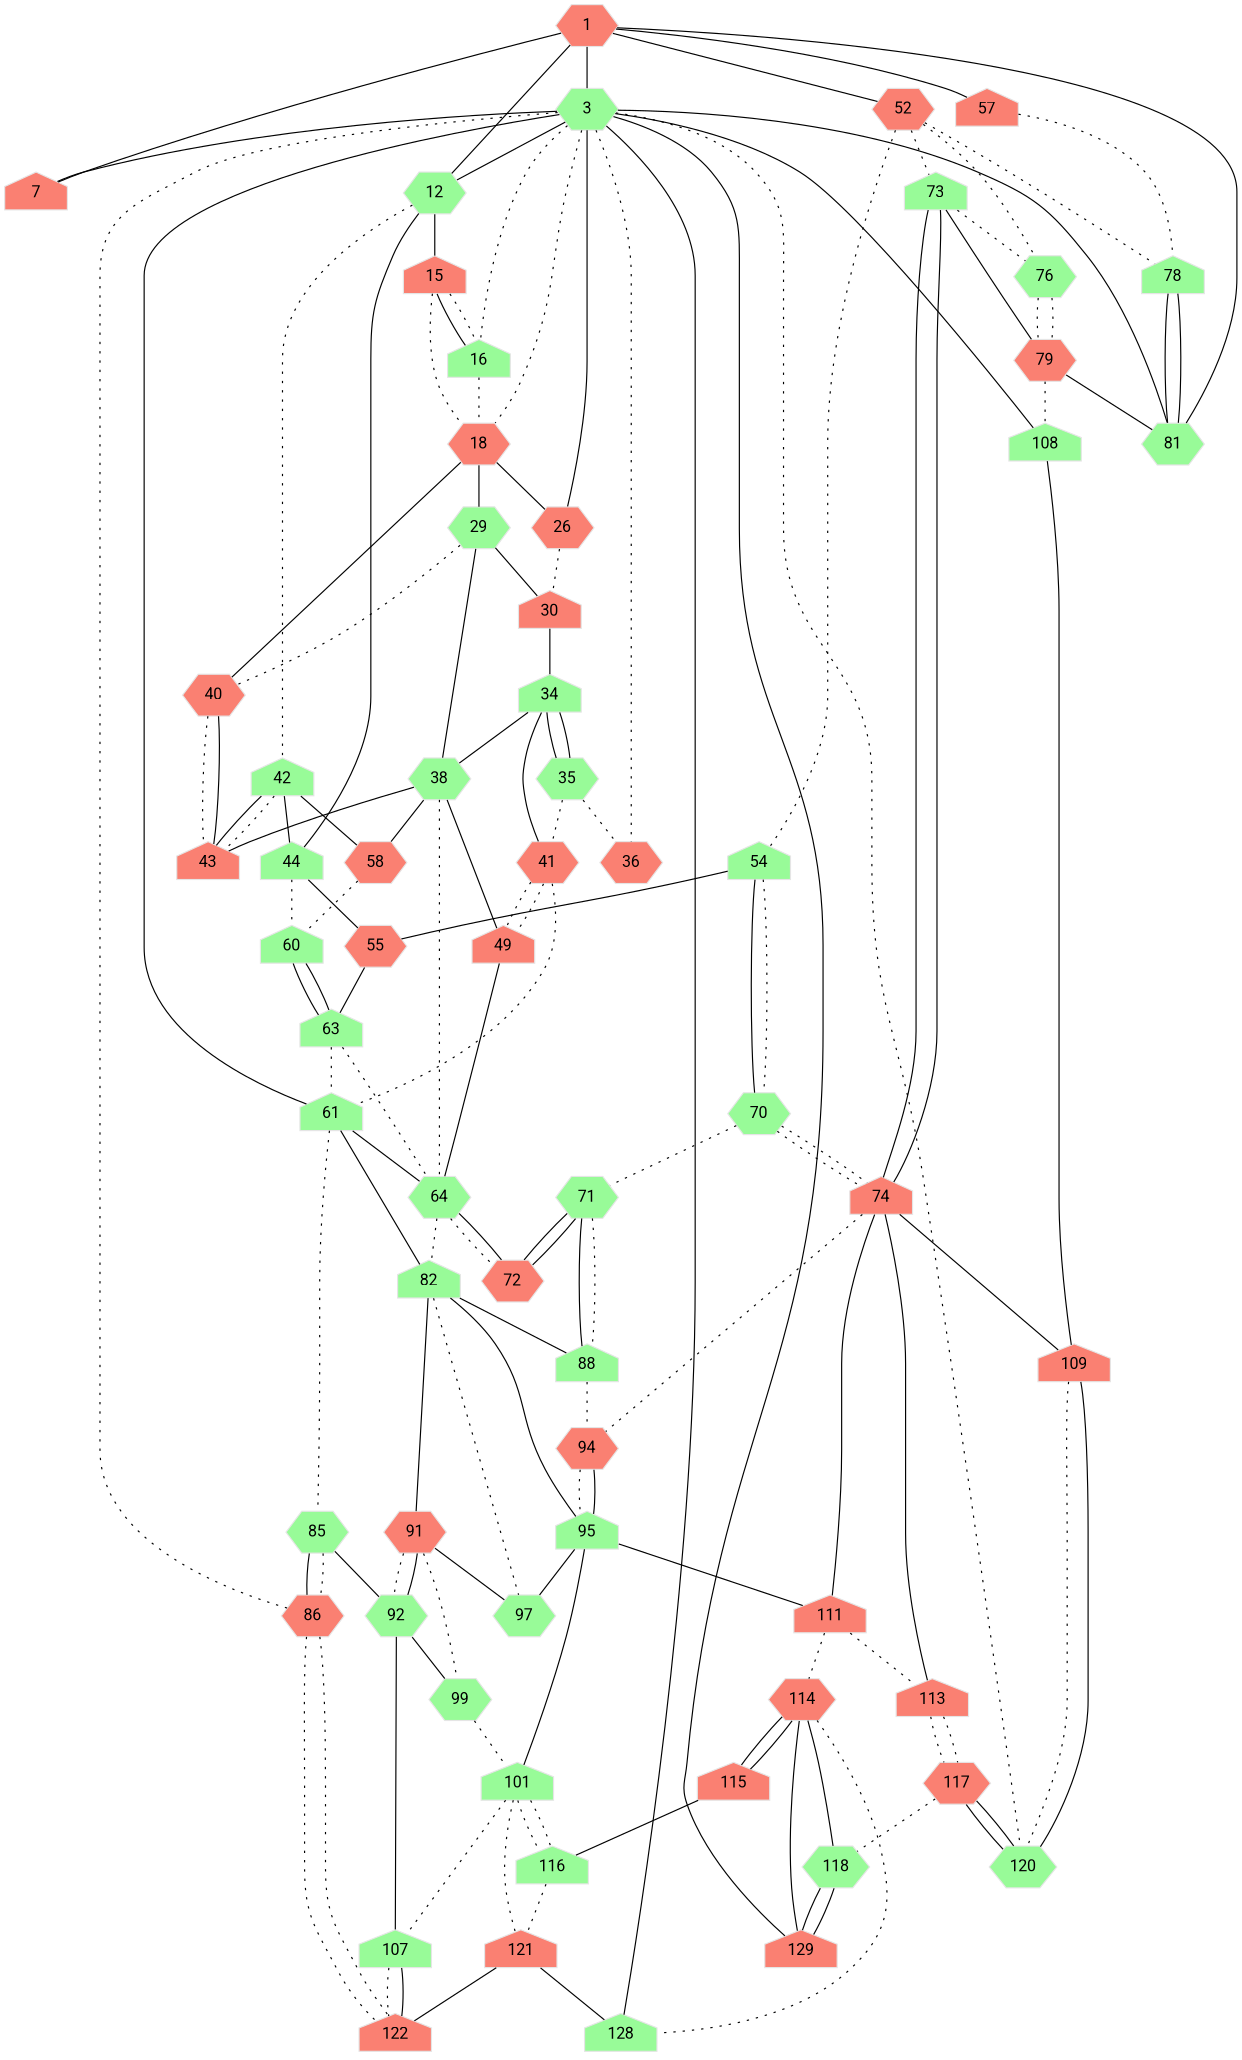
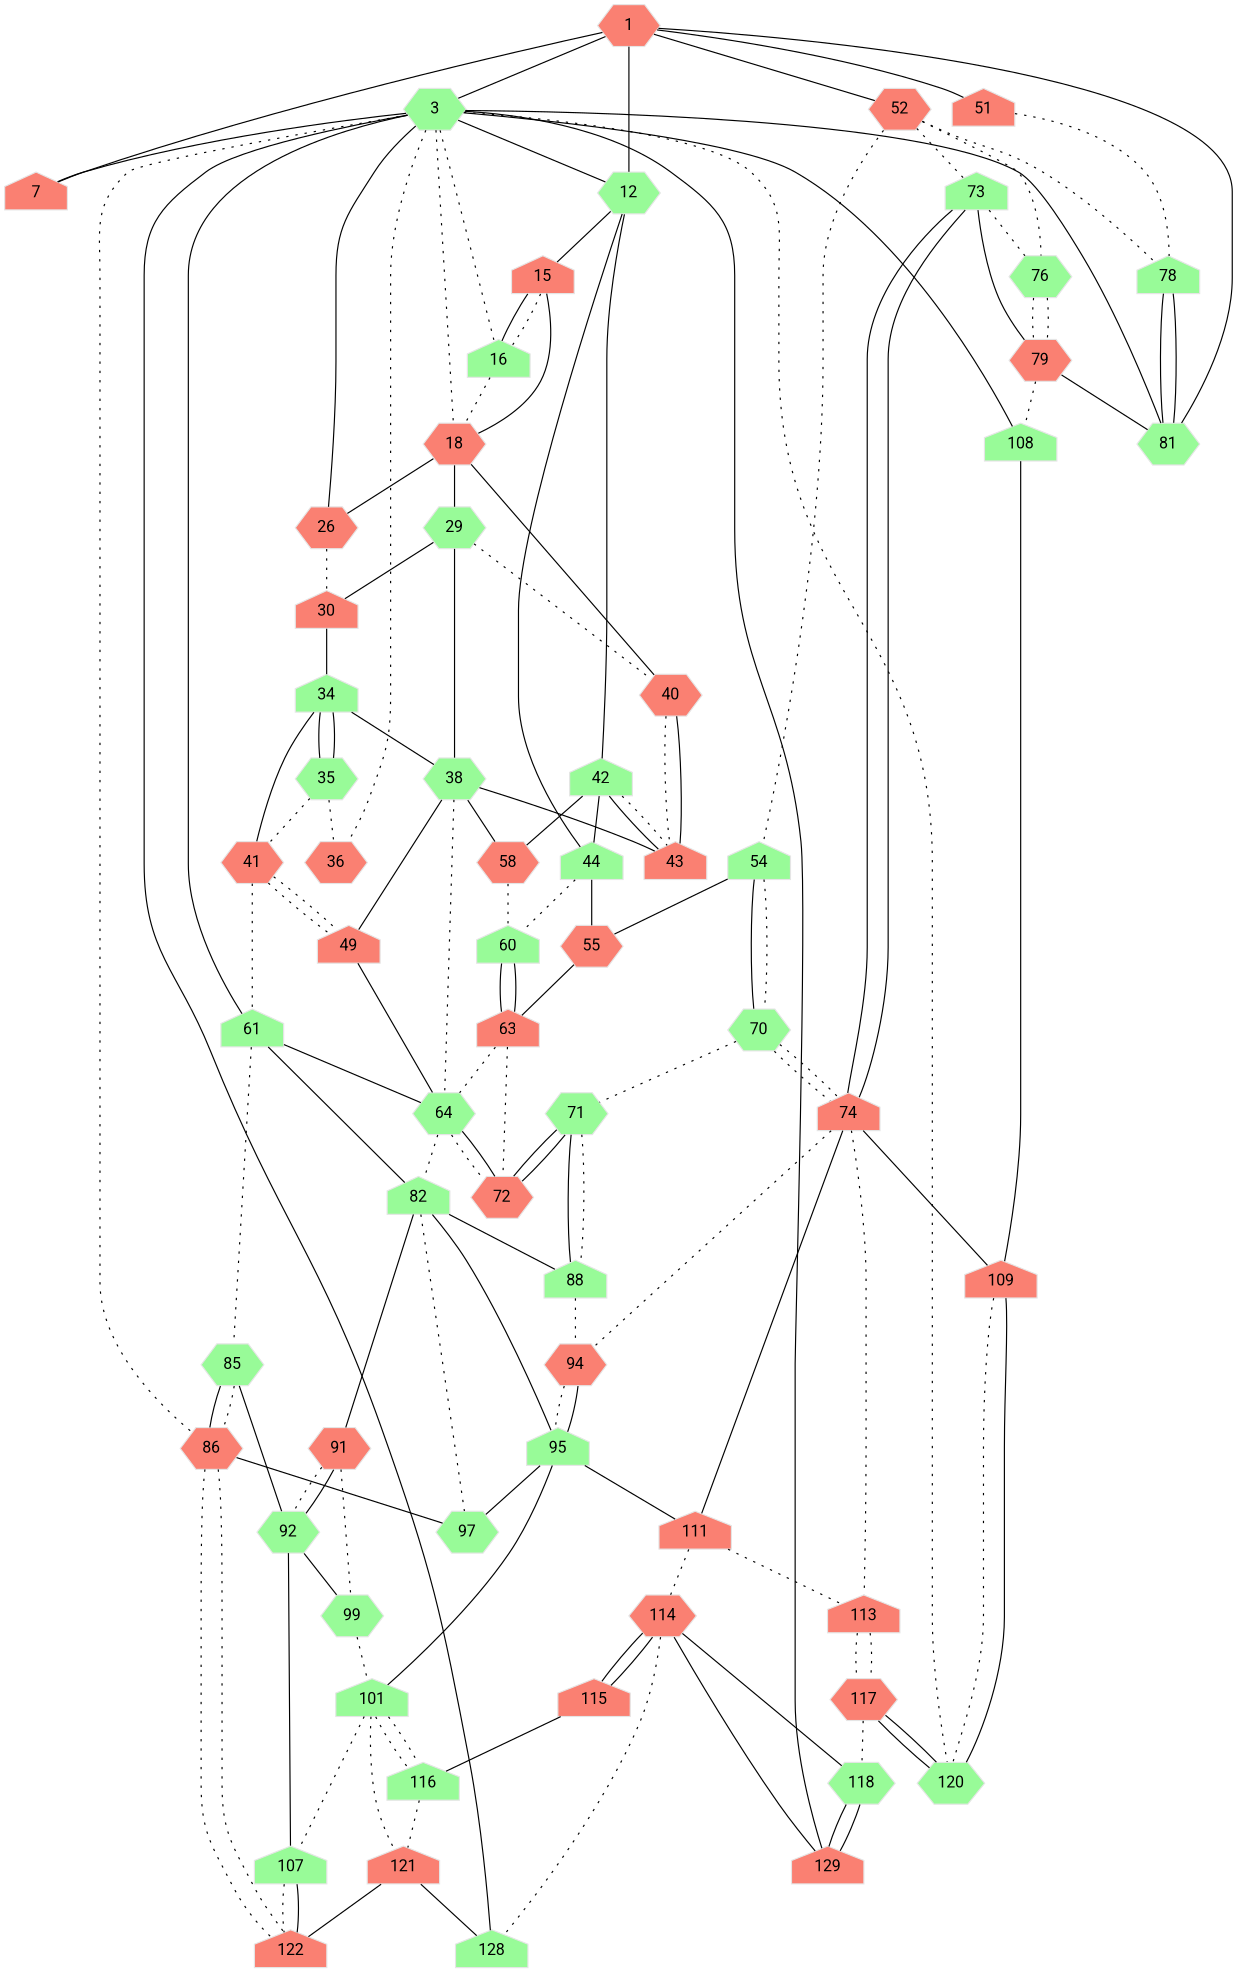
  graph {
    fontname=Roboto
    node [color=gray90 fillcolor=palegreen fontname=Roboto shape=hexagon style=filled]
    edge [fontname=Roboto style=solid]
    1 [fillcolor=salmon super="+8+2"]
    3 [super="+41+87+4"]
    7 [fillcolor=salmon shape=house]
    12 [super="+21+13"]
    52 [fillcolor=salmon super="+53+75"]
-   57 [fillcolor=salmon shape=house]
+   57 [fillcolor=salmon shape=house label=51]
    81
    16 [shape=house]
    18 [fillcolor=salmon super="+19+25"]
    26 [fillcolor=salmon]
    36 [fillcolor=salmon]
    61 [shape=house super="+62+69"]
    86 [fillcolor=salmon]
    108 [shape=house]
    120
    128 [shape=house]
    129 [fillcolor=salmon shape=house]
    15 [fillcolor=salmon shape=house]
    42 [shape=house super="+45"]
    44 [shape=house super="+56"]
    54 [shape=house]
    73 [shape=house super="+77"]
    76
    78 [shape=house]
    29 [super="+37"]
    40 [fillcolor=salmon]
    30 [fillcolor=salmon shape=house super="+31"]
    64 [super="+65"]
    82 [shape=house super="+83+90"]
    85
    122 [fillcolor=salmon shape=house]
    109 [fillcolor=salmon shape=house]
    43 [fillcolor=salmon shape=house]
    58 [fillcolor=salmon]
    55 [fillcolor=salmon]
    60 [shape=house]
    38 [super="+48"]
    34 [shape=house super="+39"]
    49 [fillcolor=salmon shape=house]
    35
    n41 [fillcolor=salmon label=41 super="+47"]
    72 [fillcolor=salmon]
-   63 [shape=house super="+67"]
+   63 [fillcolor=salmon shape=house super="+67"]
    70
    74 [fillcolor=salmon shape=house super="+103"]
    79 [fillcolor=salmon super="+80"]
    71
    88 [shape=house super="+89"]
    91 [fillcolor=salmon super="+98"]
    95 [shape=house super="+96"]
    97
    92 [super="+93"]
    94 [fillcolor=salmon super="+105"]
    111 [fillcolor=salmon shape=house super="+112"]
    113 [fillcolor=salmon shape=house]
    114 [fillcolor=salmon super="+119"]
    117 [fillcolor=salmon]
    99
    101 [shape=house super="+102"]
    107 [shape=house]
    116 [shape=house]
    121 [fillcolor=salmon shape=house super="+123"]
    115 [fillcolor=salmon shape=house]
    118
    1 -- 3
    1 -- 7
    1 -- 12 [weight=3]
    1 -- 52
    1 -- 57 [weight=2]
    1 -- 81
    3 -- 7
    3 -- 12
    3 -- 81
    3 -- 16 [style=dotted]
    3 -- 18 [style=dotted weight=2]
    3 -- 26
    3 -- 36 [style=dotted weight=2]
    3 -- 61
    3 -- 86 [style=dotted]
    3 -- 108
    3 -- 120 [style=dotted]
    3 -- 128
    3 -- 129
    12 -- 15
-   12 -- 42 [style=dotted]
+   12 -- 42
    12 -- 44
    52 -- 54 [style=dotted]
    52 -- 73 [style=dotted]
    52 -- 76 [style=dotted]
    52 -- 78 [style=dotted]
    57 -- 78 [style=dotted]
    16 -- 18 [style=dotted]
    18 -- 26
    18 -- 29
    18 -- 40
    26 -- 30 [style=dotted]
    61 -- 64
    61 -- 82
    61 -- 85 [style=dotted]
    86 -- 122 [style=dotted]
    86 -- 122 [style=dotted]
    108 -- 109
    15 -- 16
    15 -- 16 [style=dotted]
-   15 -- 18 [style=dotted]
+   15 -- 18
    42 -- 44
    42 -- 43
    42 -- 43 [style=dotted]
    42 -- 58
    44 -- 55
    44 -- 60 [style=dotted]
    54 -- 55
    54 -- 70
    54 -- 70 [style=dotted]
    73 -- 76 [style=dotted]
    73 -- 74
    73 -- 74
    73 -- 79
    76 -- 79 [style=dotted]
    76 -- 79 [style=dotted]
    78 -- 81
    78 -- 81
    29 -- 40 [style=dotted]
    29 -- 30
    29 -- 38
    40 -- 43 [style=dotted]
    40 -- 43
    30 -- 34
    64 -- 82 [style=dotted]
    64 -- 72 [style=dotted]
    64 -- 72
    82 -- 88
    82 -- 91
    82 -- 95
    82 -- 97 [style=dotted]
    85 -- 86
    85 -- 86 [style=dotted]
    85 -- 92
    109 -- 120 [style=dotted]
    109 -- 120
    58 -- 60 [style=dotted]
    55 -- 63
    60 -- 63
    60 -- 63
    38 -- 64 [style=dotted]
    38 -- 43
    38 -- 58
    38 -- 49
    34 -- 38
    34 -- 35
    34 -- 35
    34 -- n41
    49 -- 64
    35 -- 36 [style=dotted]
    35 -- n41 [style=dotted]
    n41 -- 61 [style=dotted]
    n41 -- 49 [style=dotted]
    n41 -- 49 [style=dotted]
    63 -- 64 [style=dotted]
-   63 -- 61 [style=dotted]
+   63 -- 72 [style=dotted]
    70 -- 74 [style=dotted]
    70 -- 74 [style=dotted]
    70 -- 71 [style=dotted]
    74 -- 109
    74 -- 94 [style=dotted]
    74 -- 111
-   74 -- 113
+   74 -- 113 [style=dotted]
    79 -- 81
    79 -- 108 [style=dotted]
    71 -- 72
    71 -- 72
    71 -- 88
    71 -- 88 [style=dotted]
    88 -- 94 [style=dotted weight=2]
-   91 -- 97
+   86 -- 97
    91 -- 92 [style=dotted]
    91 -- 92
    91 -- 99 [style=dotted]
    95 -- 97
    95 -- 111
    95 -- 101
    92 -- 99
    92 -- 107
    94 -- 95 [style=dotted]
    94 -- 95
    111 -- 113 [style=dotted]
    111 -- 114 [style=dotted]
    113 -- 117 [style=dotted]
    113 -- 117 [style=dotted]
    114 -- 128 [style=dotted]
    114 -- 129
    114 -- 115 [weight=2]
    114 -- 115
    114 -- 118
    117 -- 120
    117 -- 120
    117 -- 118 [style=dotted]
    99 -- 101 [style=dotted]
    101 -- 107 [style=dotted]
    101 -- 116 [style=dotted]
    101 -- 116 [style=dotted]
    101 -- 121 [style=dotted]
    107 -- 122 [style=dotted]
    107 -- 122
    116 -- 121 [style=dotted]
    121 -- 128
    121 -- 122
    115 -- 116
    118 -- 129
    118 -- 129
  }
